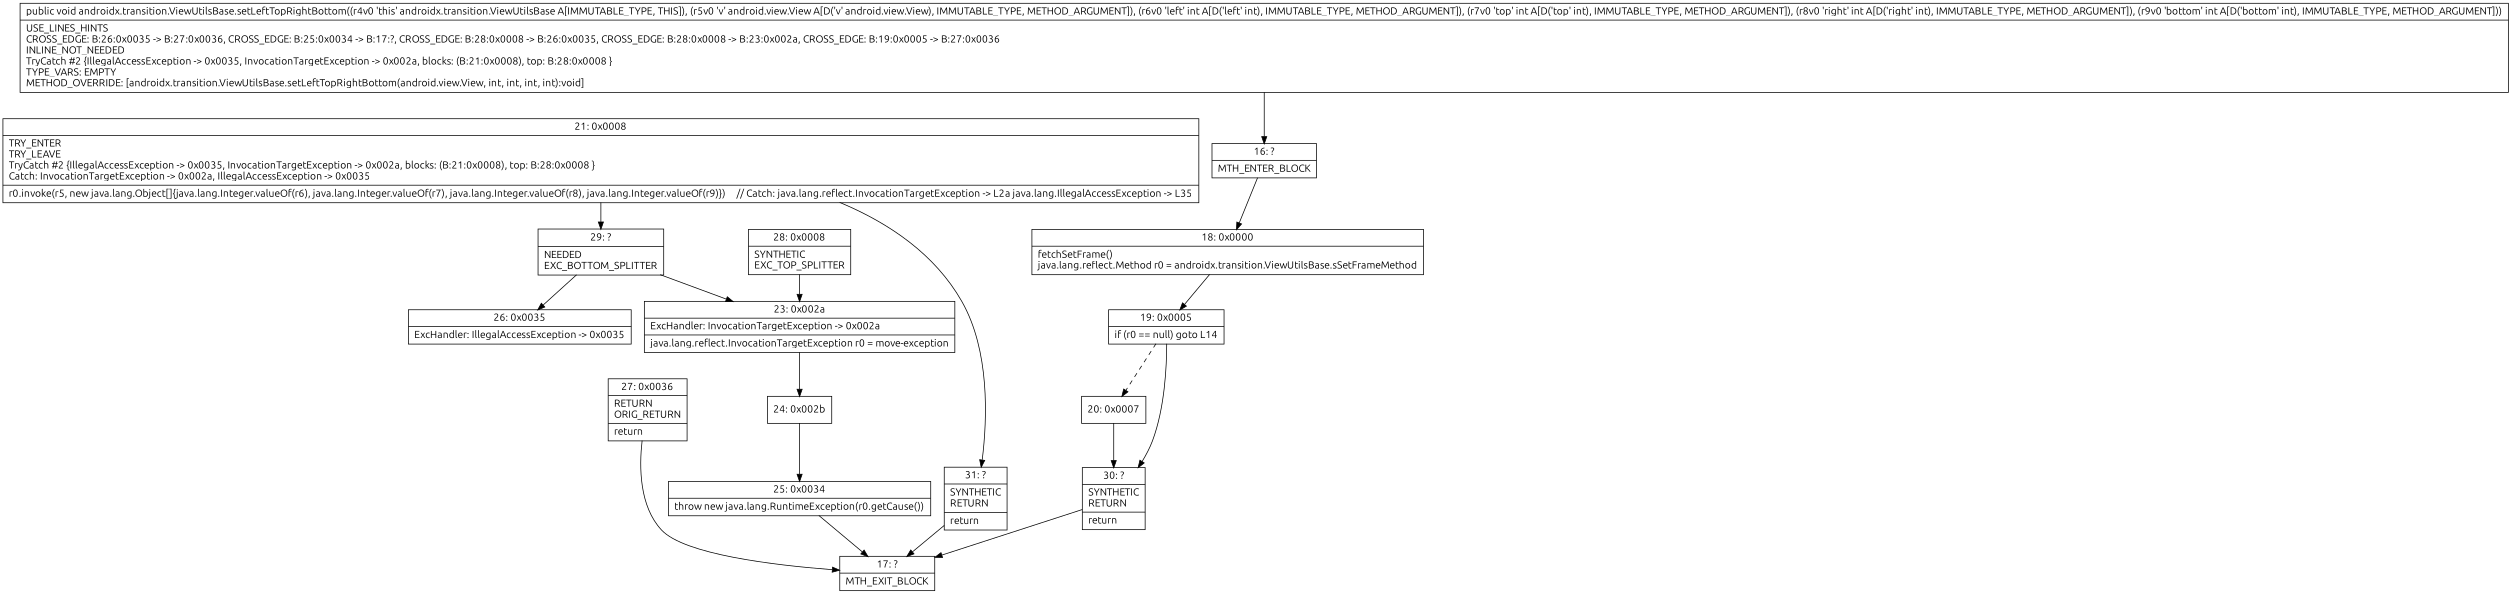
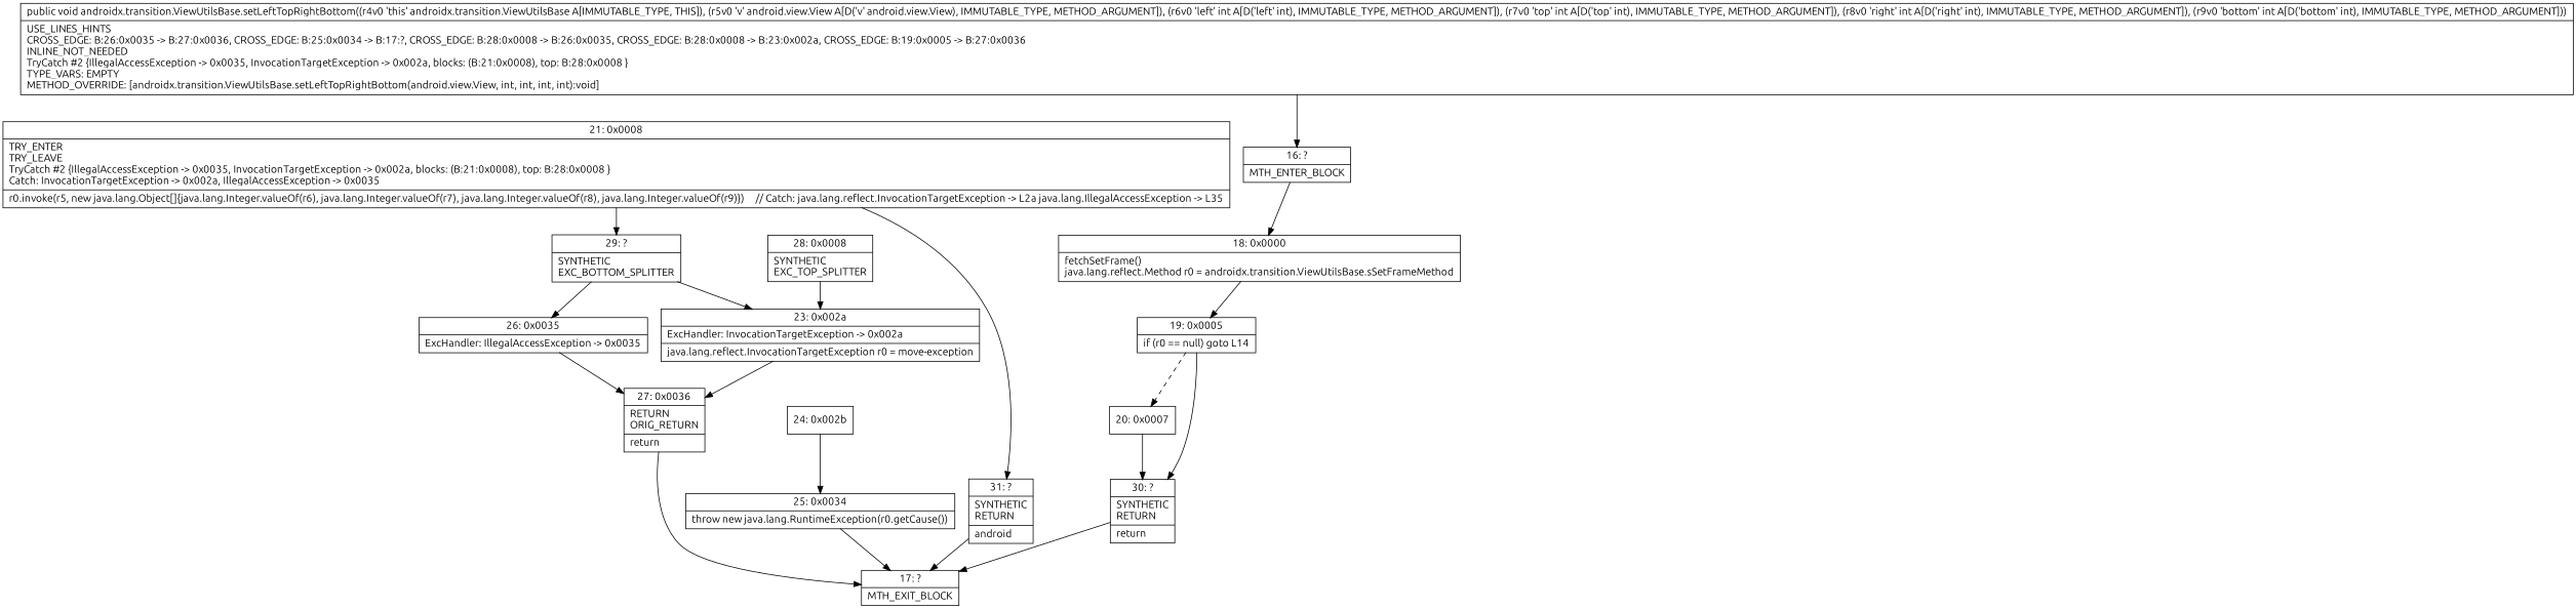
  digraph {
    fontname=Ubuntu
    node [fontname=Ubuntu shape=record]
    edge [fontname=Ubuntu]
    n1 [label="{16\:\ ?|MTH_ENTER_BLOCK\l}"]
    n2 [label="{18\:\ 0x0000|fetchSetFrame()\ljava.lang.reflect.Method r0 = androidx.transition.ViewUtilsBase.sSetFrameMethod\l}"]
    n3 [label="{19\:\ 0x0005|if (r0 == null) goto L14\l}"]
    n4 [label="{20\:\ 0x0007}"]
    n5 [label="{30\:\ ?|SYNTHETIC\lRETURN\l|return\l}"]
    n6 [label="{17\:\ ?|MTH_EXIT_BLOCK\l}"]
    n7 [label="{28\:\ 0x0008|SYNTHETIC\lEXC_TOP_SPLITTER\l}"]
    n8 [label="{23\:\ 0x002a|ExcHandler: InvocationTargetException \-\> 0x002a\l|java.lang.reflect.InvocationTargetException r0 = move\-exception\l}"]
    n9 [label="{21\:\ 0x0008|TRY_ENTER\lTRY_LEAVE\lTryCatch #2 \{IllegalAccessException \-\> 0x0035, InvocationTargetException \-\> 0x002a, blocks: (B:21:0x0008), top: B:28:0x0008 \}\lCatch: InvocationTargetException \-\> 0x002a, IllegalAccessException \-\> 0x0035\l|r0.invoke(r5, new java.lang.Object[]\{java.lang.Integer.valueOf(r6), java.lang.Integer.valueOf(r7), java.lang.Integer.valueOf(r8), java.lang.Integer.valueOf(r9)\})     \/\/ Catch: java.lang.reflect.InvocationTargetException \-\> L2a java.lang.IllegalAccessException \-\> L35\l}"]
-   n10 [label="{29\:\ ?|NEEDED\lEXC_BOTTOM_SPLITTER\l}"]
-   n11 [label="{31\:\ ?|SYNTHETIC\lRETURN\l|return\l}"]
+   n10 [label="{29\:\ ?|SYNTHETIC\lEXC_BOTTOM_SPLITTER\l}"]
+   n11 [label="{31\:\ ?|SYNTHETIC\lRETURN\l|android\l}"]
    n12 [label="{26\:\ 0x0035|ExcHandler: IllegalAccessException \-\> 0x0035\l}"]
    n13 [label="{27\:\ 0x0036|RETURN\lORIG_RETURN\l|return\l}"]
    n14 [label="{24\:\ 0x002b}"]
    n15 [label="{25\:\ 0x0034|throw new java.lang.RuntimeException(r0.getCause())\l}"]
    n16 [label="{public void androidx.transition.ViewUtilsBase.setLeftTopRightBottom((r4v0 'this' androidx.transition.ViewUtilsBase A[IMMUTABLE_TYPE, THIS]), (r5v0 'v' android.view.View A[D('v' android.view.View), IMMUTABLE_TYPE, METHOD_ARGUMENT]), (r6v0 'left' int A[D('left' int), IMMUTABLE_TYPE, METHOD_ARGUMENT]), (r7v0 'top' int A[D('top' int), IMMUTABLE_TYPE, METHOD_ARGUMENT]), (r8v0 'right' int A[D('right' int), IMMUTABLE_TYPE, METHOD_ARGUMENT]), (r9v0 'bottom' int A[D('bottom' int), IMMUTABLE_TYPE, METHOD_ARGUMENT]))  | USE_LINES_HINTS\lCROSS_EDGE: B:26:0x0035 \-\> B:27:0x0036, CROSS_EDGE: B:25:0x0034 \-\> B:17:?, CROSS_EDGE: B:28:0x0008 \-\> B:26:0x0035, CROSS_EDGE: B:28:0x0008 \-\> B:23:0x002a, CROSS_EDGE: B:19:0x0005 \-\> B:27:0x0036\lINLINE_NOT_NEEDED\lTryCatch #2 \{IllegalAccessException \-\> 0x0035, InvocationTargetException \-\> 0x002a, blocks: (B:21:0x0008), top: B:28:0x0008 \}\lTYPE_VARS: EMPTY\lMETHOD_OVERRIDE: [androidx.transition.ViewUtilsBase.setLeftTopRightBottom(android.view.View, int, int, int, int):void]\l}"]
    n1 -> n2
    n2 -> n3
    n3 -> n4 [style=dashed]
    n3 -> n5
    n4 -> n5
    n5 -> n6
    n7 -> n8
-   n8 -> n14
+   n8 -> n13
    n9 -> n10
    n9 -> n11
    n10 -> n8
    n10 -> n12
    n11 -> n6
+   n12 -> n13
    n13 -> n6
    n14 -> n15
    n15 -> n6
    n16 -> n1
  }
